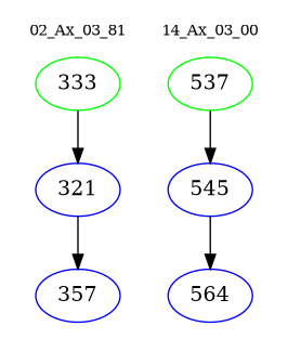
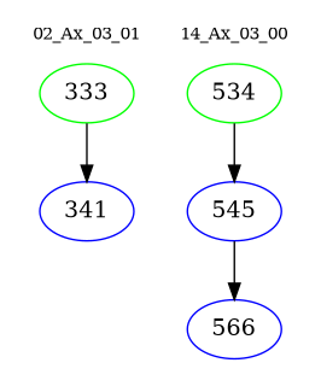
  digraph {
    node [color=blue]
    edge [color=black]
    n1 [color=green label=333]
-   n2 [label=321]
-   n3 [label=357]
-   n4 [color=green label=537]
+   n2 [label=341]
+   n4 [color=green label=534]
    n5 [label=545]
-   n6 [label=564]
+   n6 [label=566]
    subgraph cluster_1 {
      color=white
      fontsize=10
-     label="02_Ax_03_81"
+     label="02_Ax_03_01"
      n1
      n2
-     n3
    }
    subgraph cluster_2 {
      color=white
      fontsize=10
      label="14_Ax_03_00"
      n4
      n5
      n6
    }
    n1 -> n2
-   n2 -> n3
    n4 -> n5
    n5 -> n6
  }
